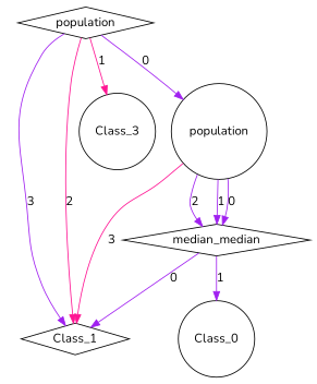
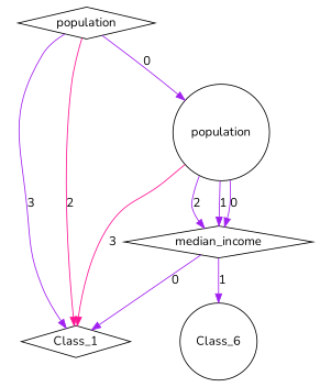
  digraph {
    fontname=Nunito
    node [fontname=Nunito shape=circle]
    edge [color=purple fontname=Nunito]
-   n1 [label=Class_0]
+   n1 [label=Class_6]
    n2 [label=Class_1 shape=diamond]
-   n3 [label=Class_3]
-   n4 [label=median_median shape=diamond]
+   n4 [label=median_income shape=diamond]
    n5 [label=population]
    n6 [label=population shape=diamond]
    n4 -> n1 [label=1]
    n4 -> n2 [label=0]
    n5 -> n2 [color=deeppink label=3]
    n5 -> n4 [label=2]
    n5 -> n4 [label=1]
    n5 -> n4 [label=0]
    n6 -> n2 [label=3]
    n6 -> n2 [color=deeppink label=2]
-   n6 -> n3 [color=deeppink label=1]
    n6 -> n5 [label=0]
  }
